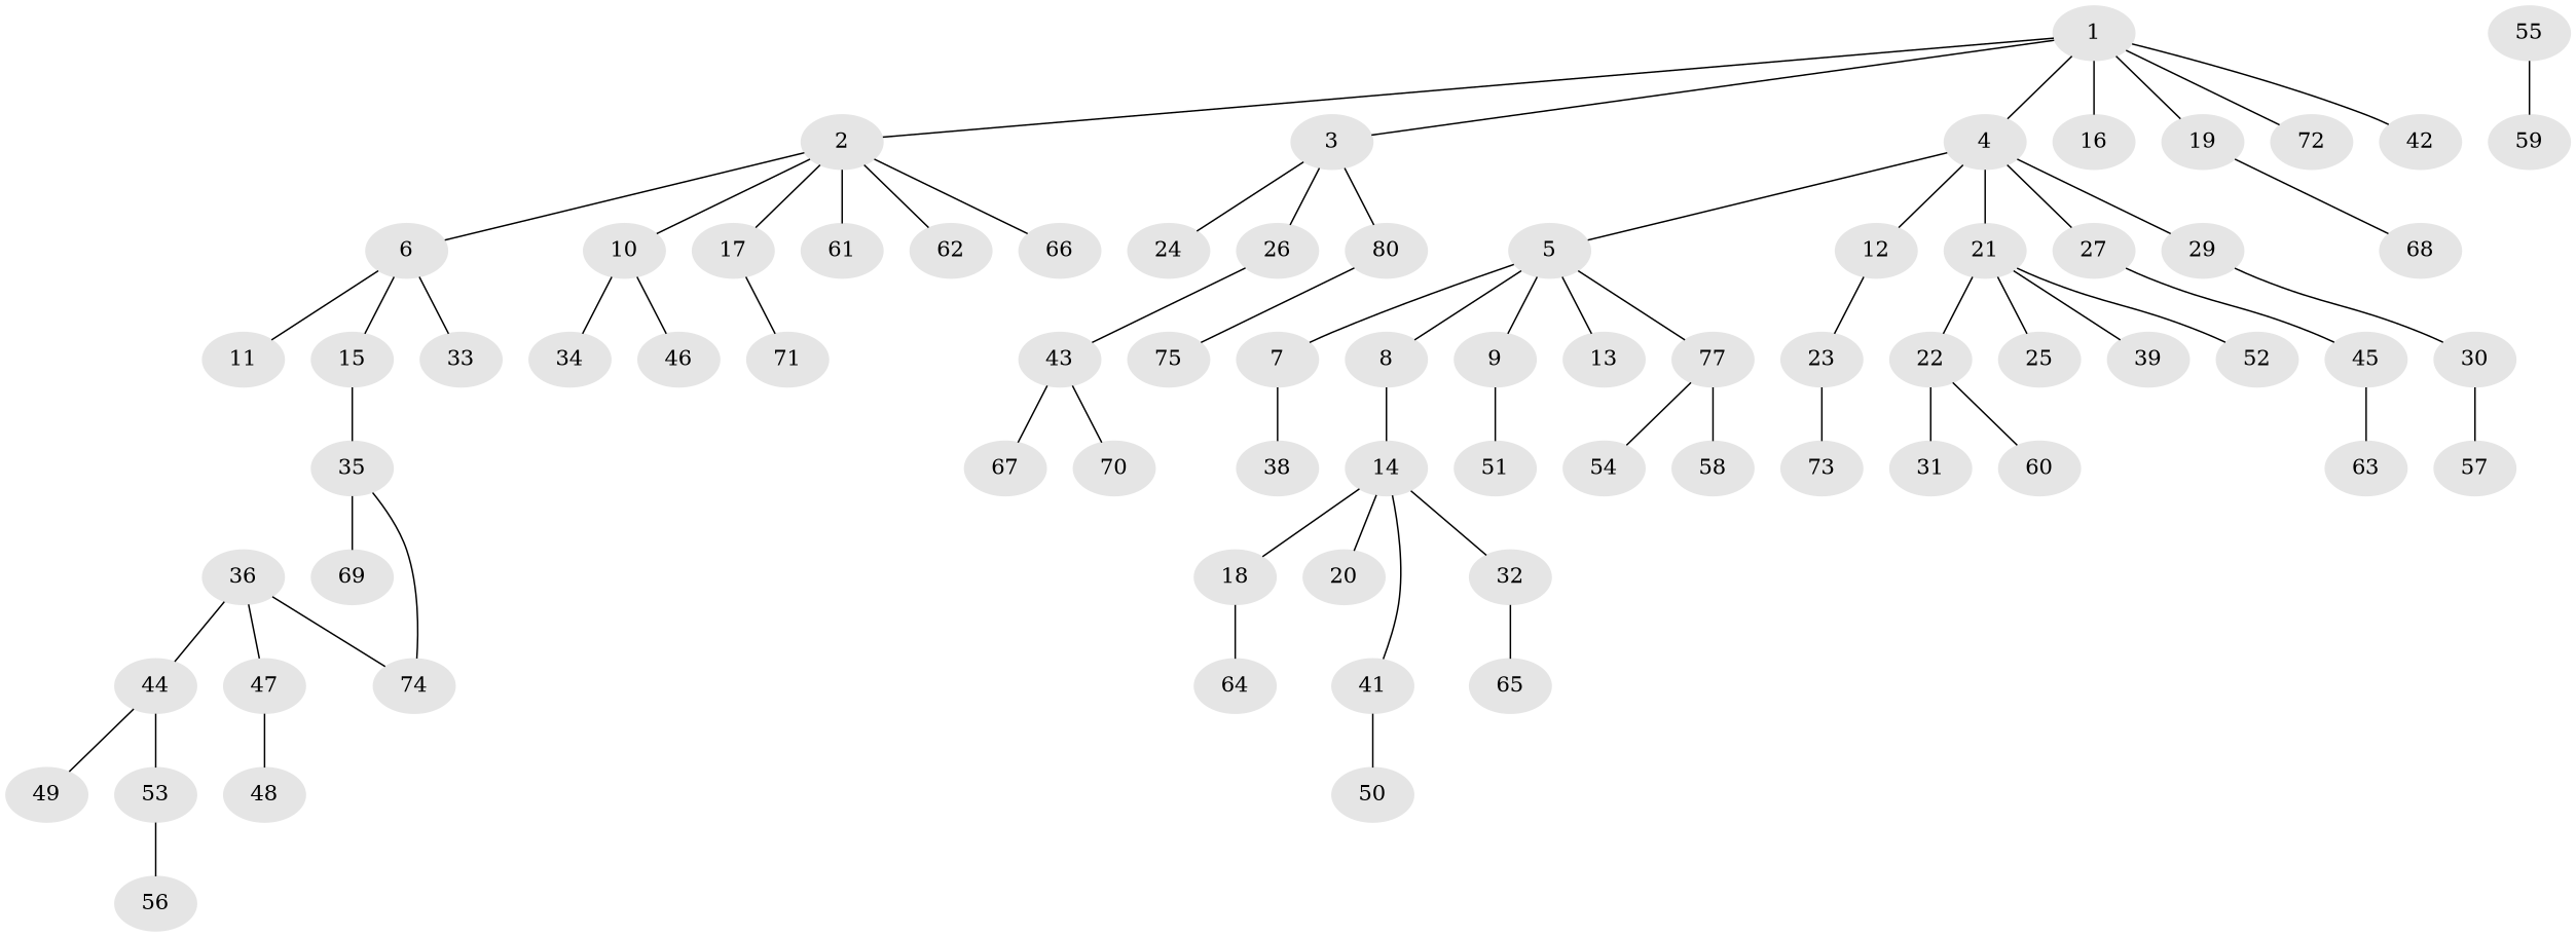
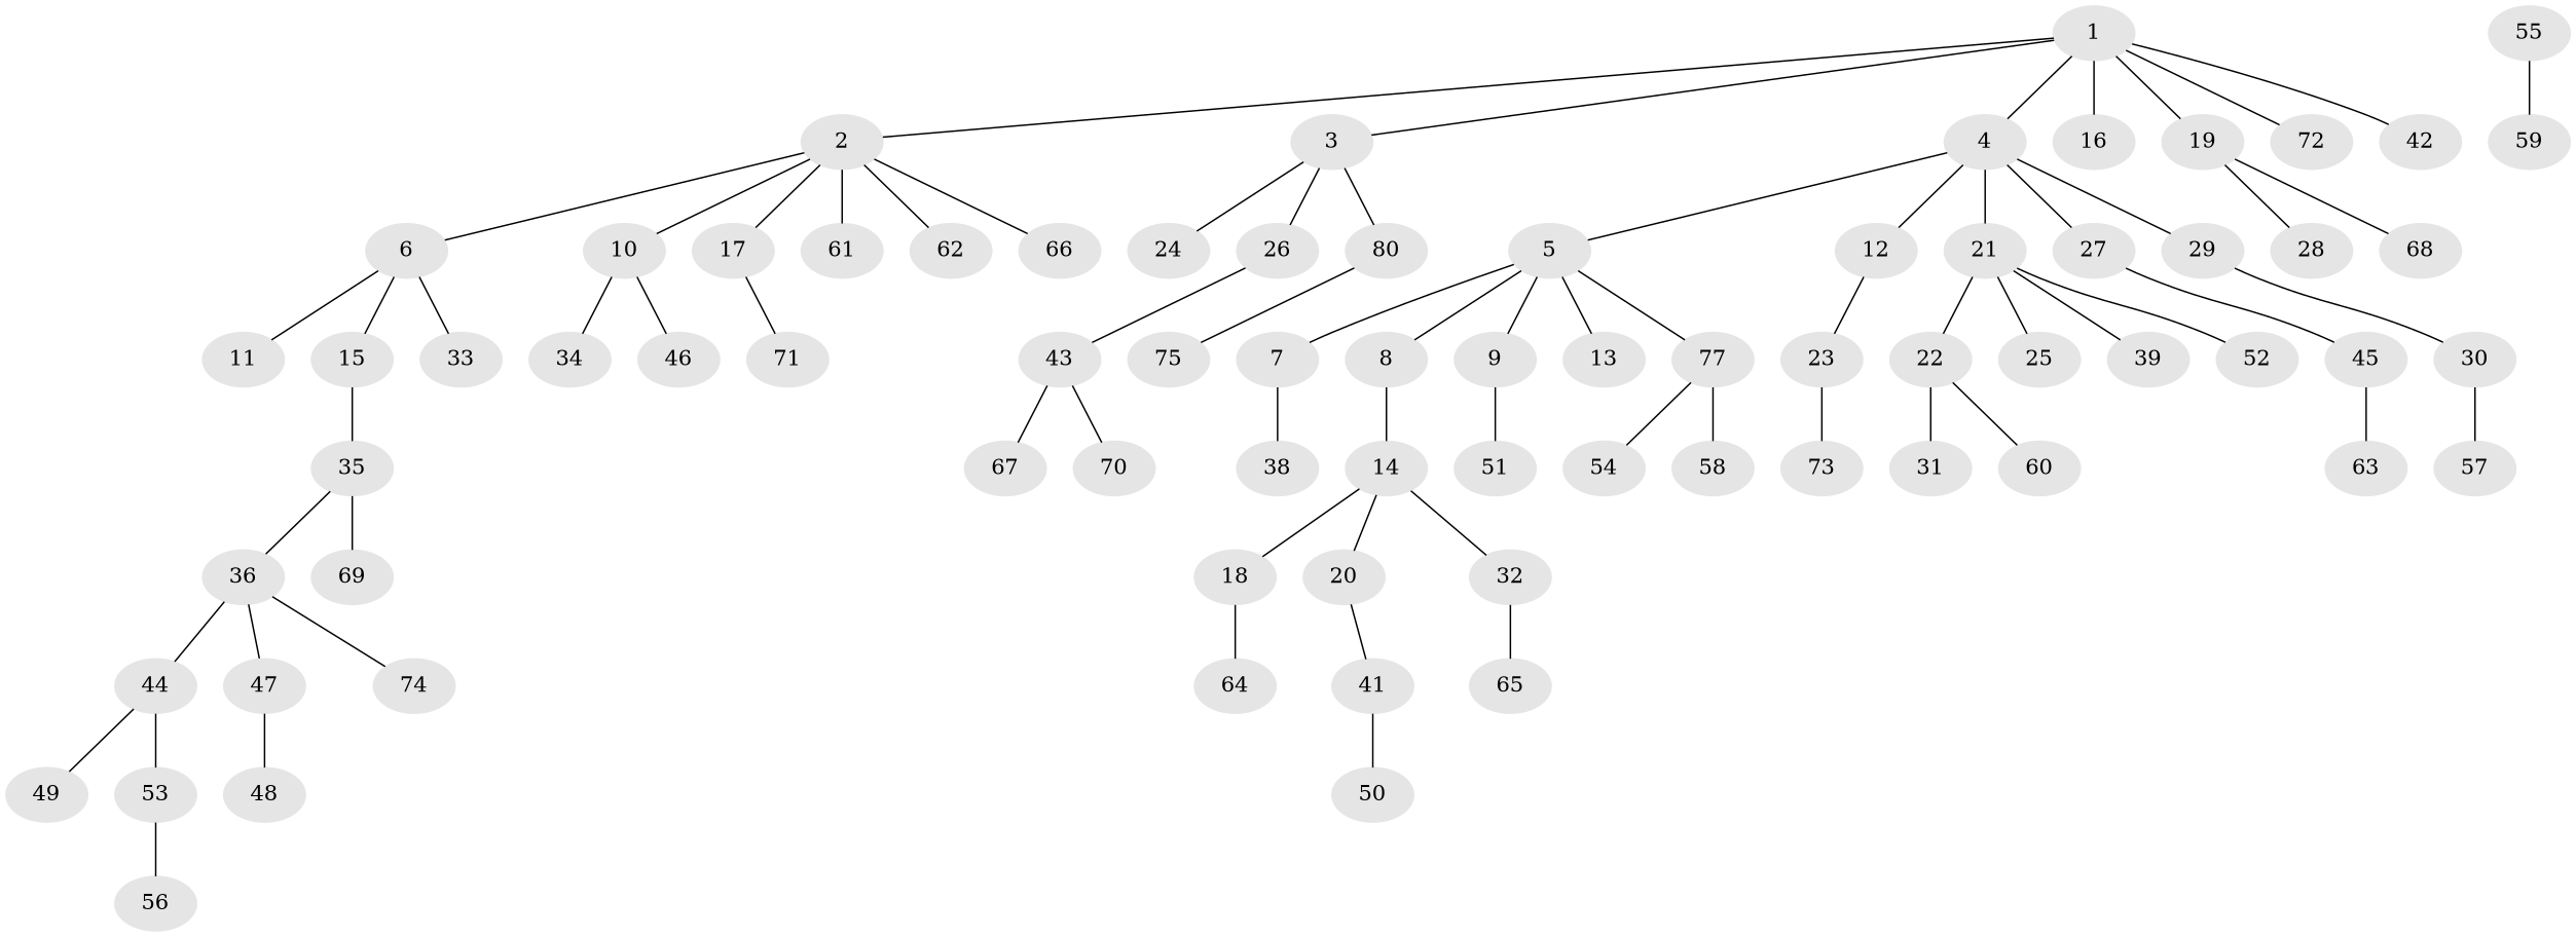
  graph {
    node [color=gray90 style=filled]
    1
    2
    3
    4
    16
    19
    72
    42
    6
    10
    17
    61
    62
    66
    24
    26
    n17 [label=80]
    5
    12
    21
    27
    29
+   28
    68
    11
    15
    33
    34
    46
    71
    43
    75
    7
    8
    9
    13
    n37 [label=77]
    23
    22
    25
    39
    52
    45
    30
    38
    14
    51
    54
    58
    35
    18
    20
    32
    73
    64
    41
    65
    36
    69
    50
    31
    60
    67
    70
    63
    57
    55
    59
    44
    47
    74
    49
    53
    48
    56
    1 -- 2
    1 -- 3
    1 -- 4
    1 -- 16
    1 -- 19
    1 -- 72
    1 -- 42
    2 -- 6
    2 -- 10
    2 -- 17
    2 -- 61
    2 -- 62
    2 -- 66
    3 -- 24
    3 -- 26
    3 -- n17
    4 -- 5
    4 -- 12
    4 -- 21
    4 -- 27
    4 -- 29
+   19 -- 28
    19 -- 68
    6 -- 11
    6 -- 15
    6 -- 33
    10 -- 34
    10 -- 46
    17 -- 71
    26 -- 43
    n17 -- 75
    5 -- 7
    5 -- 8
    5 -- 9
    5 -- 13
    5 -- n37
    12 -- 23
    21 -- 22
    21 -- 25
    21 -- 39
    21 -- 52
    27 -- 45
    29 -- 30
    15 -- 35
    43 -- 67
    43 -- 70
    7 -- 38
    8 -- 14
    9 -- 51
    n37 -- 54
    n37 -- 58
    23 -- 73
    22 -- 31
    22 -- 60
    45 -- 63
    30 -- 57
    14 -- 18
    14 -- 20
    14 -- 32
-   35 -- 74
+   35 -- 36
    35 -- 69
    18 -- 64
-   14 -- 41
+   20 -- 41
    32 -- 65
    41 -- 50
    36 -- 44
    36 -- 47
    36 -- 74
    55 -- 59
    44 -- 49
    44 -- 53
    47 -- 48
    53 -- 56
  }
